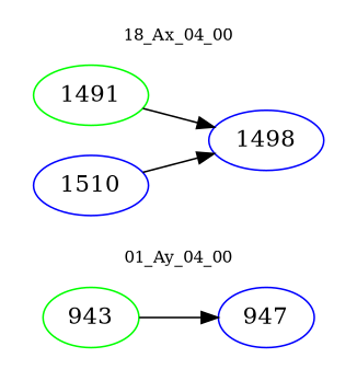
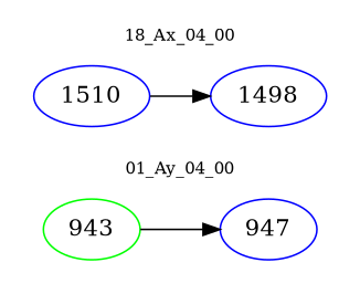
  digraph {
    rankdir=LR
    node [color=blue]
    edge [color=black]
    n1 [color=green label=943]
    n2 [label=947]
-   n3 [color=green label=1491]
    n4 [label=1498]
    n5 [label=1510]
    subgraph cluster_1 {
      color=white
      fontsize=10
      label="01_Ay_04_00"
      n1
      n2
    }
    subgraph cluster_2 {
      color=white
      fontsize=10
      label="18_Ax_04_00"
-     n3
      n4
      n5
    }
    n1 -> n2
-   n3 -> n4
    n5 -> n4
  }
